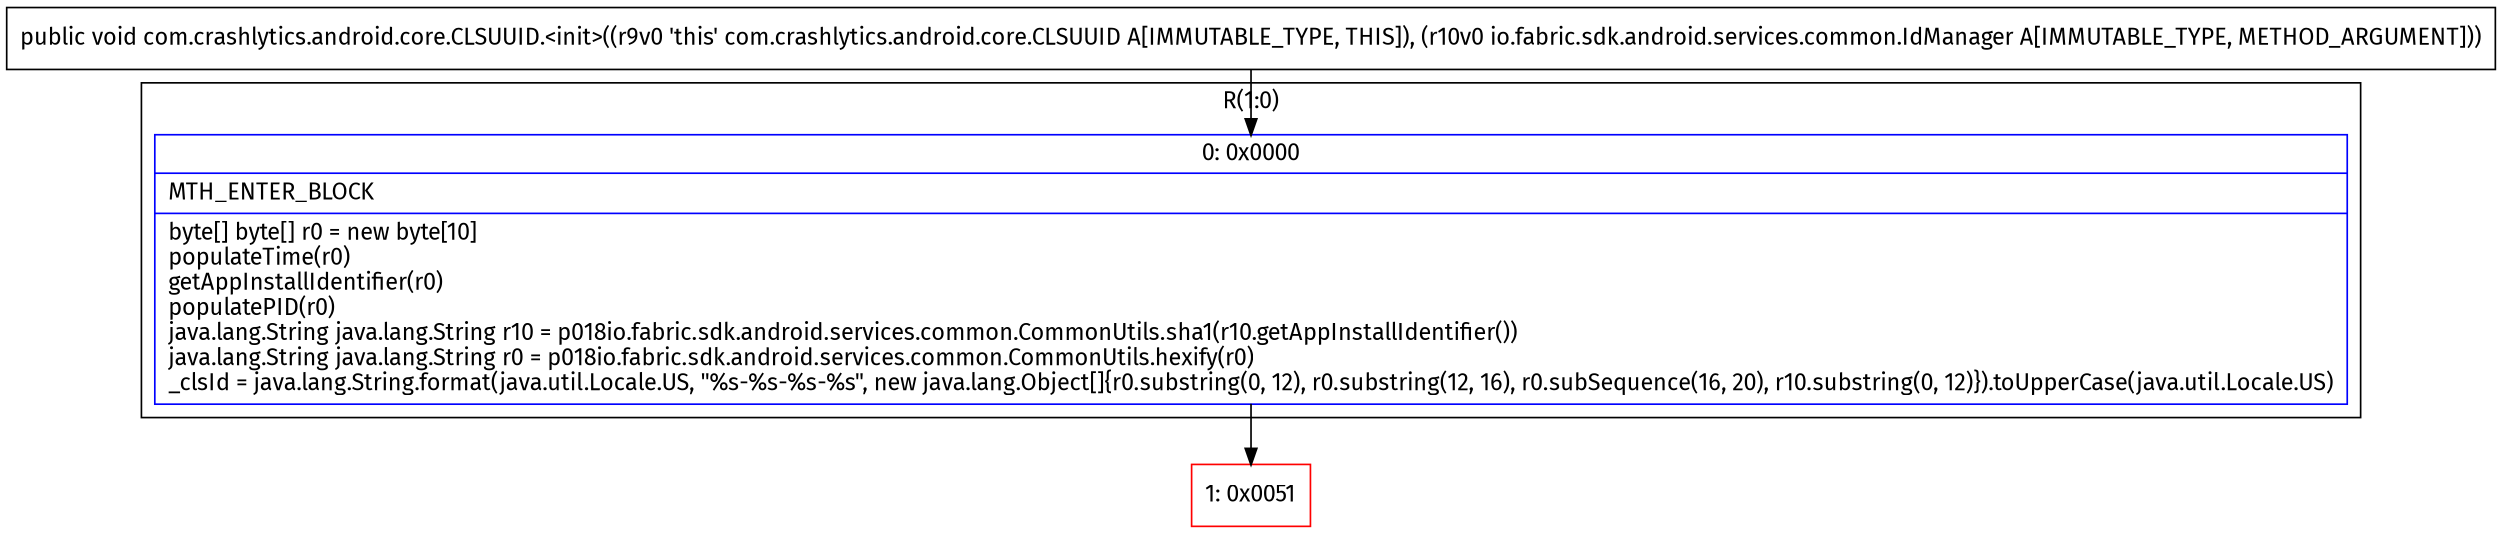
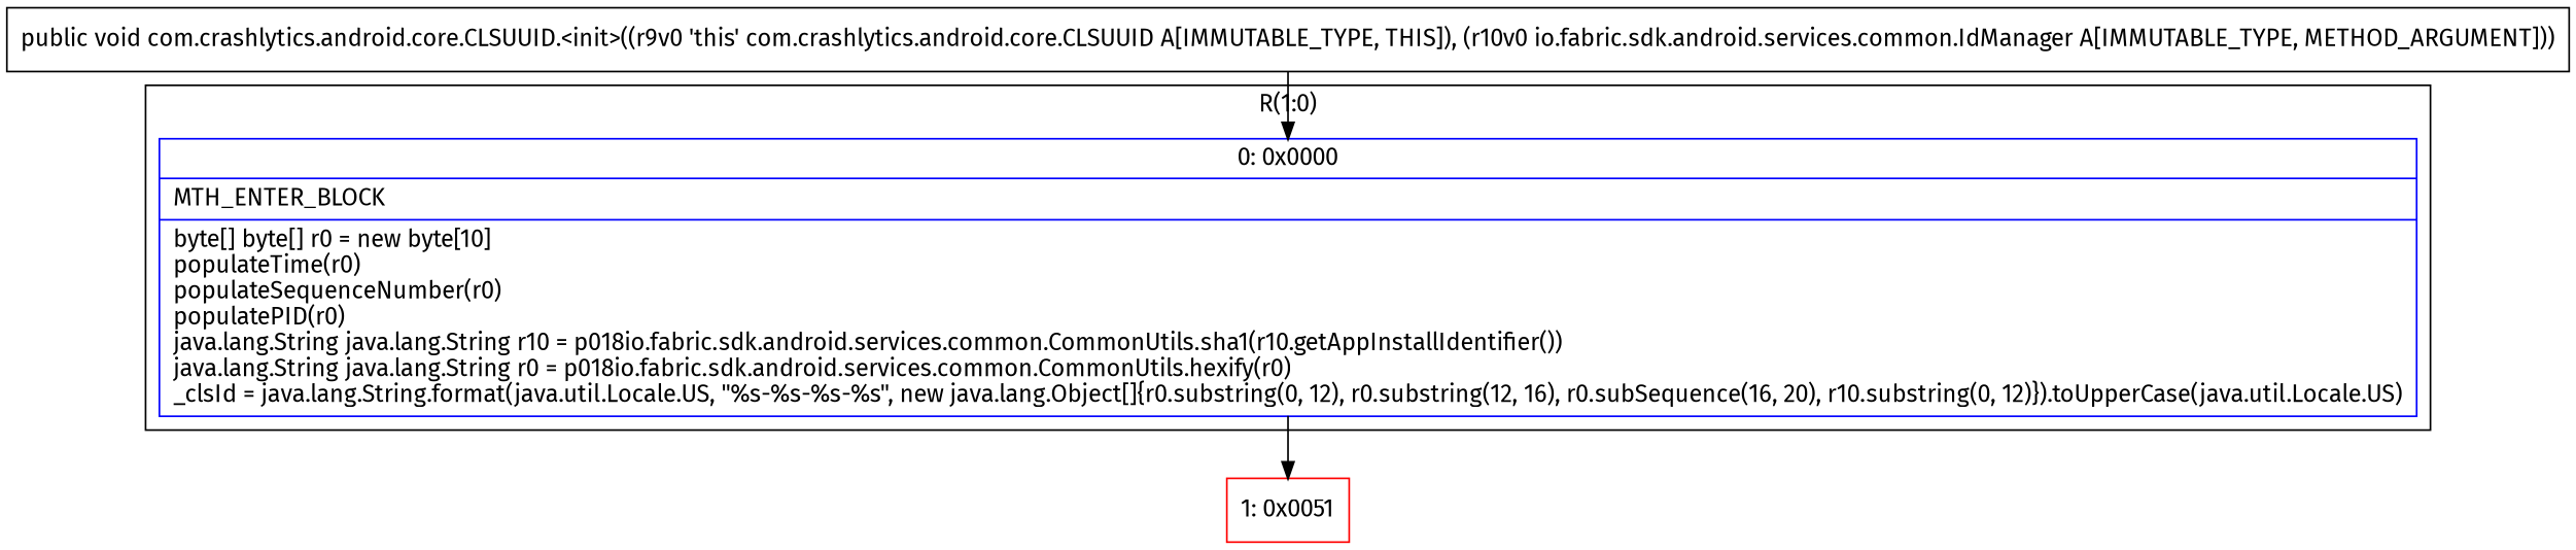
  digraph {
    fontname="Fira Sans"
    node [shape=record fontname="Fira Sans"]
    edge [fontname="Fira Sans"]
-   n1 [color=blue label="{0\:\ 0x0000|MTH_ENTER_BLOCK\l|byte[] byte[] r0 = new byte[10]\lpopulateTime(r0)\lgetAppInstallIdentifier(r0)\lpopulatePID(r0)\ljava.lang.String java.lang.String r10 = p018io.fabric.sdk.android.services.common.CommonUtils.sha1(r10.getAppInstallIdentifier())\ljava.lang.String java.lang.String r0 = p018io.fabric.sdk.android.services.common.CommonUtils.hexify(r0)\l_clsId = java.lang.String.format(java.util.Locale.US, \"%s\-%s\-%s\-%s\", new java.lang.Object[]\{r0.substring(0, 12), r0.substring(12, 16), r0.subSequence(16, 20), r10.substring(0, 12)\}).toUpperCase(java.util.Locale.US)\l}"]
+   n1 [color=blue label="{0\:\ 0x0000|MTH_ENTER_BLOCK\l|byte[] byte[] r0 = new byte[10]\lpopulateTime(r0)\lpopulateSequenceNumber(r0)\lpopulatePID(r0)\ljava.lang.String java.lang.String r10 = p018io.fabric.sdk.android.services.common.CommonUtils.sha1(r10.getAppInstallIdentifier())\ljava.lang.String java.lang.String r0 = p018io.fabric.sdk.android.services.common.CommonUtils.hexify(r0)\l_clsId = java.lang.String.format(java.util.Locale.US, \"%s\-%s\-%s\-%s\", new java.lang.Object[]\{r0.substring(0, 12), r0.substring(12, 16), r0.subSequence(16, 20), r10.substring(0, 12)\}).toUpperCase(java.util.Locale.US)\l}"]
    n2 [color=red label="{1\:\ 0x0051}"]
    n3 [label="{public void com.crashlytics.android.core.CLSUUID.\<init\>((r9v0 'this' com.crashlytics.android.core.CLSUUID A[IMMUTABLE_TYPE, THIS]), (r10v0 io.fabric.sdk.android.services.common.IdManager A[IMMUTABLE_TYPE, METHOD_ARGUMENT])) }"]
    subgraph cluster_1 {
      label="R(1:0)"
      n1
    }
    n1 -> n2
    n3 -> n1
  }
